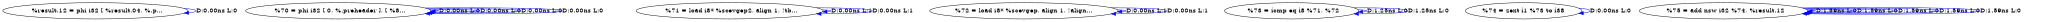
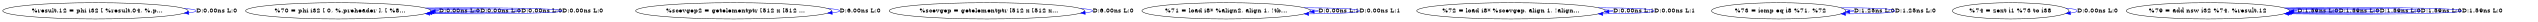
  digraph {
    edge [color=blue]
    n1 [label="  %result.12 = phi i32 [ %result.04, %.p..."]
    n2 [label="  %70 = phi i32 [ 0, %.preheader ], [ %8..."]
-   n5 [label="  %71 = load i8* %scevgep2, align 1, !tb..."]
+   n3 [label="  %scevgep2 = getelementptr [512 x [512 ..."]
+   n4 [label="  %scevgep = getelementptr [512 x [512 x..."]
+   n5 [label="%71 = load i8* %align2, align 1, !tb..."]
    n6 [label="%72 = load i8* %scevgep, align 1, !align..."]
    n7 [label="  %73 = icmp eq i8 %71, %72"]
    n8 [label="%74 = zext i1 %73 to i38"]
-   n9 [label="  %75 = add nsw i32 %74, %result.12"]
+   n9 [label="%79 = add nsw i32 %74, %result.12"]
    n1 -> n1 [label="D:0.00ns L:0"]
    n2 -> n2 [label="D:0.00ns L:0"]
    n2 -> n2 [label="D:0.00ns L:0"]
    n2 -> n2 [label="D:0.00ns L:0"]
    n2 -> n2 [label="D:0.00ns L:0"]
+   n3 -> n3 [label="D:6.00ns L:0"]
+   n4 -> n4 [label="D:6.00ns L:0"]
    n5 -> n5 [label="D:0.00ns L:1"]
    n5 -> n5 [label="D:0.00ns L:1"]
    n6 -> n6 [label="D:0.00ns L:1"]
    n6 -> n6 [label="D:0.00ns L:1"]
    n7 -> n7 [label="D:1.25ns L:0"]
    n7 -> n7 [label="D:1.25ns L:0"]
    n8 -> n8 [label="D:0.00ns L:0"]
    n9 -> n9 [label="D:1.59ns L:0"]
    n9 -> n9 [label="D:1.59ns L:0"]
    n9 -> n9 [label="D:1.59ns L:0"]
    n9 -> n9 [label="D:1.59ns L:0"]
    n9 -> n9 [label="D:1.59ns L:0"]
  }
